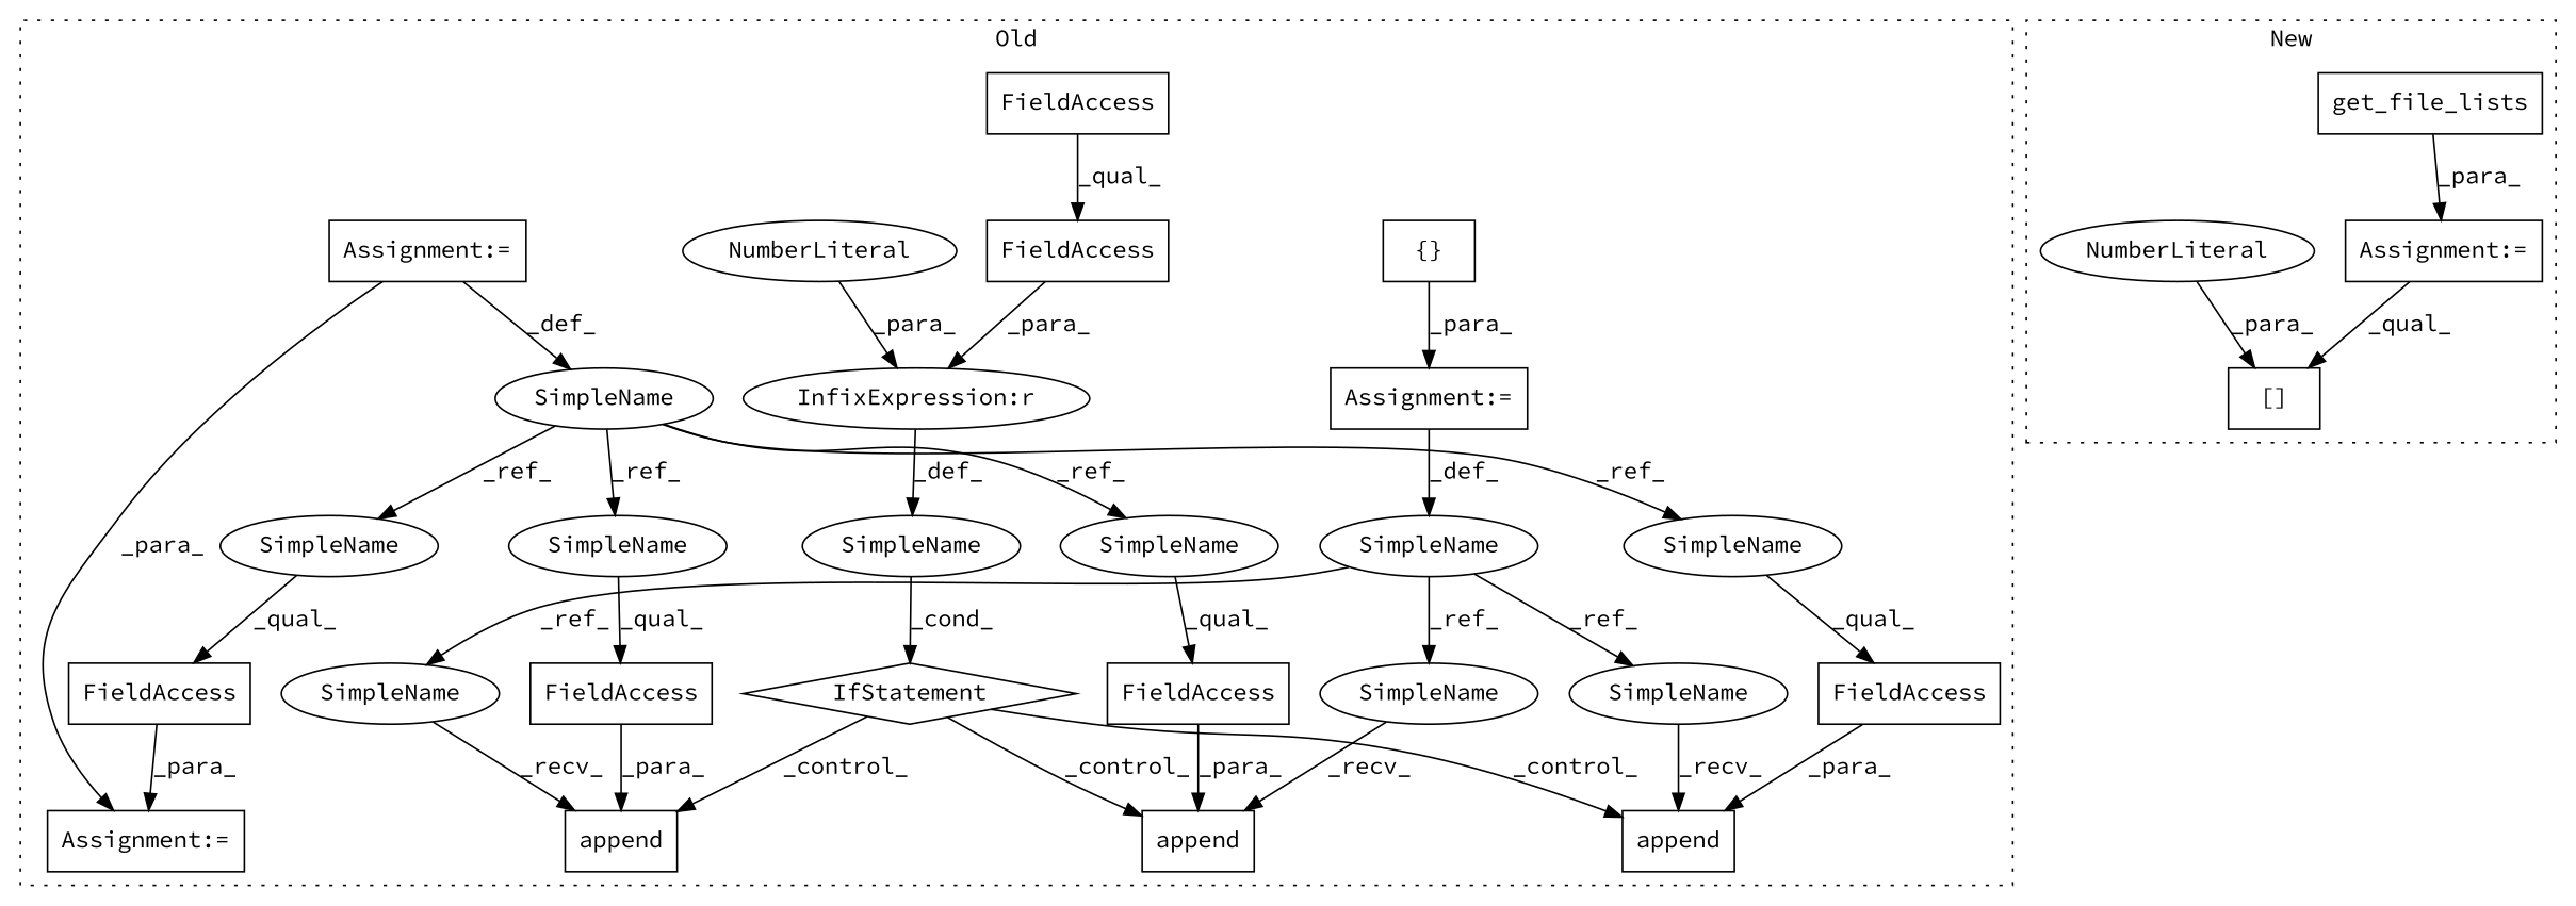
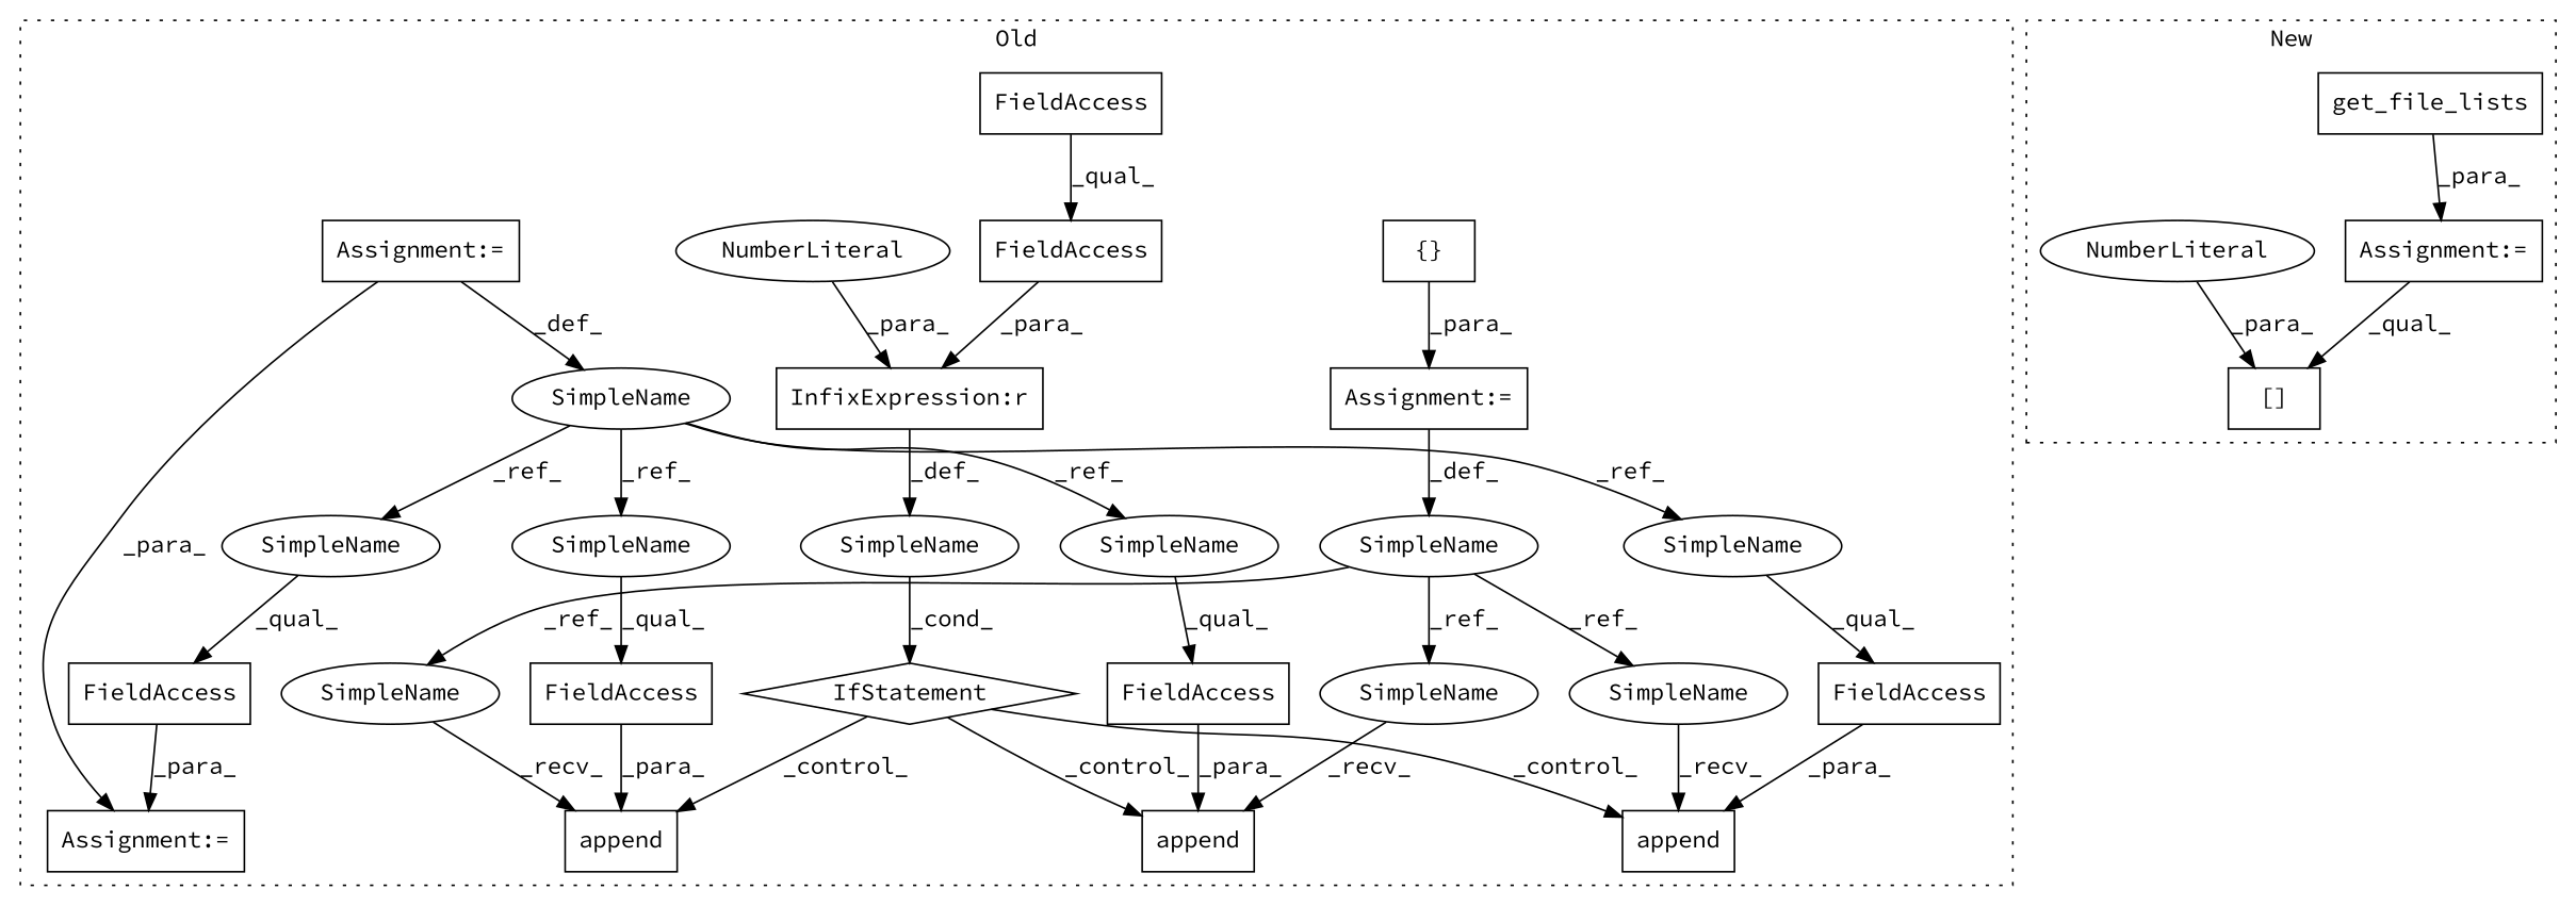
  digraph {
    fontname="Source Code Pro"
    node [a=42 l=16 s=3368 shape=box fontname="Source Code Pro"]
    edge [fontname="Source Code Pro"]
    n1 [a=4 l=2 label="{}" s=3227]
    n2 [a=7 l=1 label="Assignment:=" s=3217]
    n3 [a=32 l="7,1" label=append s="3361,3401"]
-   n4 [a=27 l=3 label="InfixExpression:r" s=3277 shape=ellipse]
+   n4 [a=27 l=3 label="InfixExpression:r" s=3277]
    n5 [a=34 l=1 label=NumberLiteral s=3280 shape=ellipse]
    n6 [label=SimpleName shape=ellipse l="" s=""]
    n7 [a=25 l="4,2" label=IfStatement s="3237,3281" shape=diamond]
    n8 [a=22 l=33 label=FieldAccess]
    n9 [a=22 l=36 label=FieldAccess s=3241]
    n10 [a=22 l=17 label=FieldAccess s=3241]
    n11 [l=10 label=SimpleName s=3207 shape=ellipse]
    n12 [a=32 l="7,1" label=append s="3304,3339"]
    n13 [a=22 l=28 label=FieldAccess s=3311]
    n14 [a=32 l="7,1" label=append s="3439,3474"]
    n15 [a=22 l=28 label=FieldAccess s=3446]
    n16 [label=SimpleName s=2466 shape=ellipse]
    n17 [a=22 l=32 label=FieldAccess s=3908]
    n18 [a=7 label="Assignment:=" s=2466]
    n19 [a=7 l=1 label="Assignment:=" s=3907]
    n20 [label=SimpleName s=3311 shape=ellipse]
    n21 [label=SimpleName s=3446 shape=ellipse]
    n22 [label=SimpleName s=3908 shape=ellipse]
    n23 [label=SimpleName shape=ellipse]
    n24 [l=10 label=SimpleName s=3350 shape=ellipse]
    n25 [l=10 label=SimpleName s=3293 shape=ellipse]
    n26 [l=10 label=SimpleName s=3428 shape=ellipse]
    n27 [a=32 l="15,1" label=get_file_lists s="3148,3179"]
    n28 [a=7 l=1 label="Assignment:=" s=3142]
    n29 [a=2 l="11,1" label="[]" s="3673,3685"]
    n30 [a=34 l=1 label=NumberLiteral s=3684 shape=ellipse]
    subgraph cluster_1 {
      label=Old
      style=dotted
      n1
      n2
      n3
      n4
      n5
      n6
      n7
      n8
      n9
      n10
      n11
      n12
      n13
      n14
      n15
      n16
      n17
      n18
      n19
      n20
      n21
      n22
      n23
      n24
      n25
      n26
    }
    subgraph cluster_2 {
      label=New
      style=dotted
      n27
      n28
      n29
      n30
    }
    n1 -> n2 [label=_para_]
    n2 -> n11 [label=_def_]
    n4 -> n6 [label=_def_]
    n5 -> n4 [label=_para_]
    n6 -> n7 [label=_cond_]
    n7 -> n3 [label=_control_]
    n7 -> n12 [label=_control_]
    n7 -> n14 [label=_control_]
    n8 -> n3 [label=_para_]
    n9 -> n4 [label=_para_]
    n10 -> n9 [label=_qual_]
    n11 -> n24 [label=_ref_]
    n11 -> n25 [label=_ref_]
    n11 -> n26 [label=_ref_]
    n13 -> n12 [label=_para_]
    n15 -> n14 [label=_para_]
    n16 -> n20 [label=_ref_]
    n16 -> n21 [label=_ref_]
    n16 -> n22 [label=_ref_]
    n16 -> n23 [label=_ref_]
    n17 -> n19 [label=_para_]
    n18 -> n16 [label=_def_]
    n18 -> n19 [label=_para_]
    n20 -> n13 [label=_qual_]
    n21 -> n15 [label=_qual_]
    n22 -> n17 [label=_qual_]
    n23 -> n8 [label=_qual_]
    n24 -> n3 [label=_recv_]
    n25 -> n12 [label=_recv_]
    n26 -> n14 [label=_recv_]
    n27 -> n28 [label=_para_]
    n28 -> n29 [label=_qual_]
    n30 -> n29 [label=_para_]
  }
